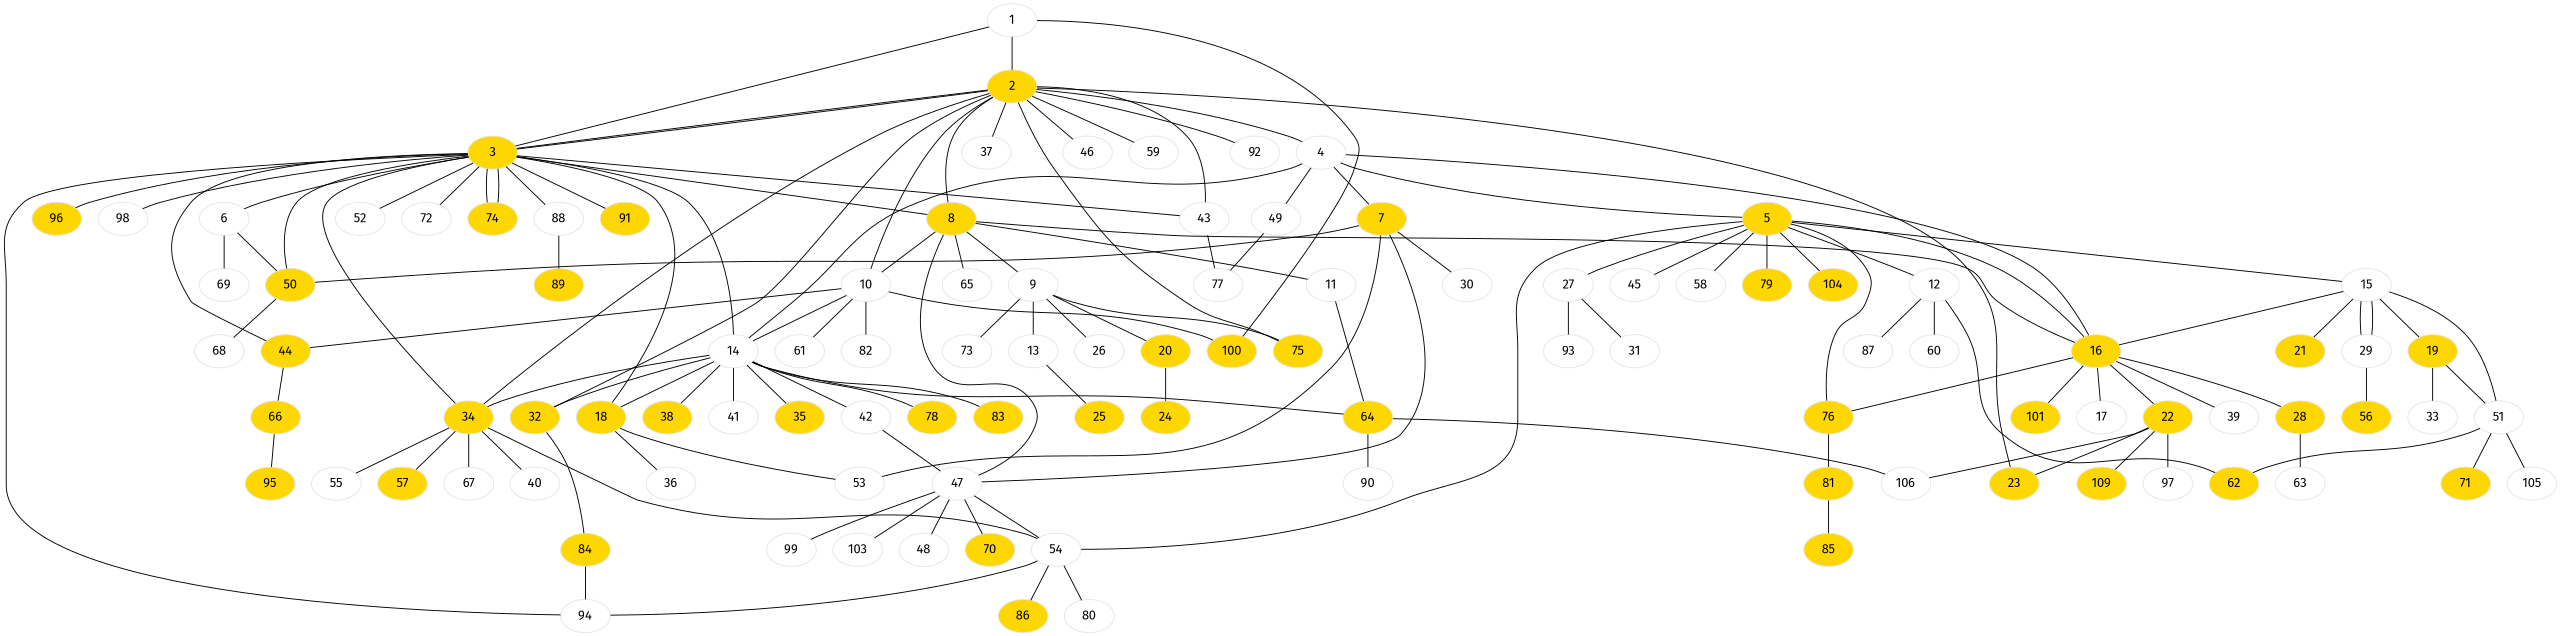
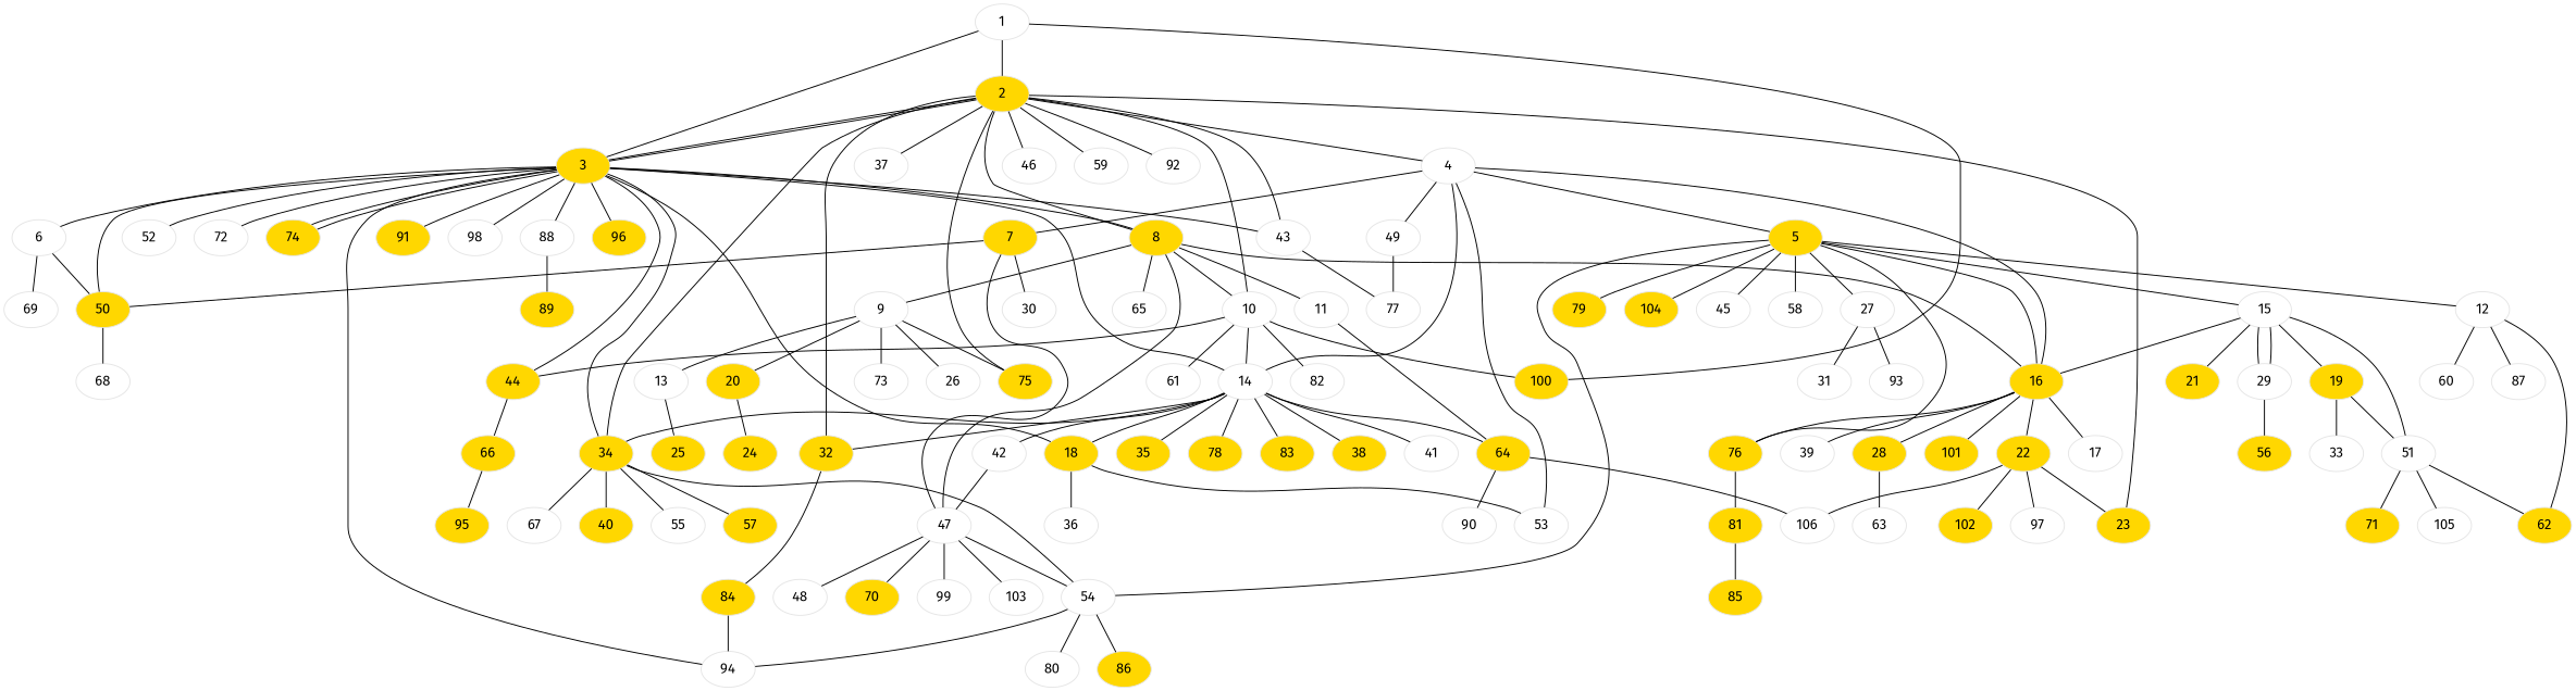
  graph {
    fontname="Fira Sans"
    node [color=gray90 fillcolor=white fontname="Fira Sans" style=filled]
    edge [fontname="Fira Sans"]
    2 [fillcolor=gold]
    1
    3 [fillcolor=gold]
    100 [fillcolor=gold]
    4
    8 [fillcolor=gold]
    10
    23 [fillcolor=gold]
    32 [fillcolor=gold]
    34 [fillcolor=gold]
    37
    43
    46
    59
    75 [fillcolor=gold]
    92
    6
    14
    18 [fillcolor=gold]
    44 [fillcolor=gold]
    50 [fillcolor=gold]
    52
    72
    74 [fillcolor=gold]
    88
    91 [fillcolor=gold]
    94
    96 [fillcolor=gold]
    98
    5 [fillcolor=gold]
    7 [fillcolor=gold]
    16 [fillcolor=gold]
    49
    47
    9
    11
    65
    61
    82
    84 [fillcolor=gold]
    54
-   40
+   40 [fillcolor=gold]
    55
    57 [fillcolor=gold]
    67
    77
    69
    64 [fillcolor=gold]
    35 [fillcolor=gold]
    38 [fillcolor=gold]
    41
    42
    78 [fillcolor=gold]
    83 [fillcolor=gold]
    53
    36
    66 [fillcolor=gold]
    68
    89 [fillcolor=gold]
    12
    15
    27
    45
    58
    76 [fillcolor=gold]
    79 [fillcolor=gold]
    104 [fillcolor=gold]
    30
    17
    22 [fillcolor=gold]
    28 [fillcolor=gold]
    39
    101 [fillcolor=gold]
    60
    62 [fillcolor=gold]
    87
    19 [fillcolor=gold]
    21 [fillcolor=gold]
    29
    51
    31
    93
    80
    86 [fillcolor=gold]
    81 [fillcolor=gold]
    48
    70 [fillcolor=gold]
    99
    103
    13
    20 [fillcolor=gold]
    26
    73
    25 [fillcolor=gold]
    24 [fillcolor=gold]
    106
    90
    33
    56 [fillcolor=gold]
    71 [fillcolor=gold]
    105
    97
-   102 [fillcolor=gold label=109]
+   102 [fillcolor=gold]
    63
    95 [fillcolor=gold]
    85 [fillcolor=gold]
    2 -- 3
    2 -- 3
    2 -- 4
    2 -- 8
    2 -- 10
    2 -- 23
    2 -- 32
    2 -- 34
    2 -- 37
    2 -- 43
    2 -- 46
    2 -- 59
    2 -- 75
    2 -- 92
    1 -- 2
    1 -- 3
    1 -- 100
    3 -- 8
    3 -- 34
    3 -- 43
    3 -- 6
    3 -- 14
    3 -- 18
    3 -- 44
    3 -- 50
    3 -- 52
    3 -- 72
    3 -- 74
    3 -- 74
    3 -- 88
    3 -- 91
    3 -- 94
    3 -- 96
    3 -- 98
    4 -- 14
    4 -- 5
    4 -- 7
    4 -- 16
    4 -- 49
    8 -- 10
    8 -- 16
    8 -- 47
    8 -- 9
    8 -- 11
    8 -- 65
    10 -- 100
    10 -- 14
    10 -- 44
    10 -- 61
    10 -- 82
    32 -- 84
    34 -- 54
    34 -- 40
    34 -- 55
    34 -- 57
    34 -- 67
    43 -- 77
    6 -- 50
    6 -- 69
    14 -- 32
    14 -- 34
    14 -- 18
    14 -- 64
    14 -- 35
    14 -- 38
    14 -- 41
    14 -- 42
    14 -- 78
    14 -- 83
    18 -- 53
    18 -- 36
    44 -- 66
    50 -- 68
    88 -- 89
    5 -- 16
    5 -- 54
    5 -- 12
    5 -- 15
    5 -- 27
    5 -- 45
    5 -- 58
    5 -- 76
    5 -- 79
    5 -- 104
    7 -- 50
    7 -- 47
-   7 -- 53
+   4 -- 53
    7 -- 30
    16 -- 76
    16 -- 17
    16 -- 22
    16 -- 28
    16 -- 39
    16 -- 101
    49 -- 77
    47 -- 54
    47 -- 48
    47 -- 70
    47 -- 99
    47 -- 103
    9 -- 75
    9 -- 13
    9 -- 20
    9 -- 26
    9 -- 73
    11 -- 64
    84 -- 94
    54 -- 94
    54 -- 80
    54 -- 86
    64 -- 106
    64 -- 90
    42 -- 47
    66 -- 95
    12 -- 60
    12 -- 62
    12 -- 87
    15 -- 16
    15 -- 19
    15 -- 21
    15 -- 29
    15 -- 29
    15 -- 51
    27 -- 31
    27 -- 93
    76 -- 81
    22 -- 23
    22 -- 106
    22 -- 97
    22 -- 102
    28 -- 63
    19 -- 51
    19 -- 33
    29 -- 56
    51 -- 62
    51 -- 71
    51 -- 105
    81 -- 85
    13 -- 25
    20 -- 24
  }
